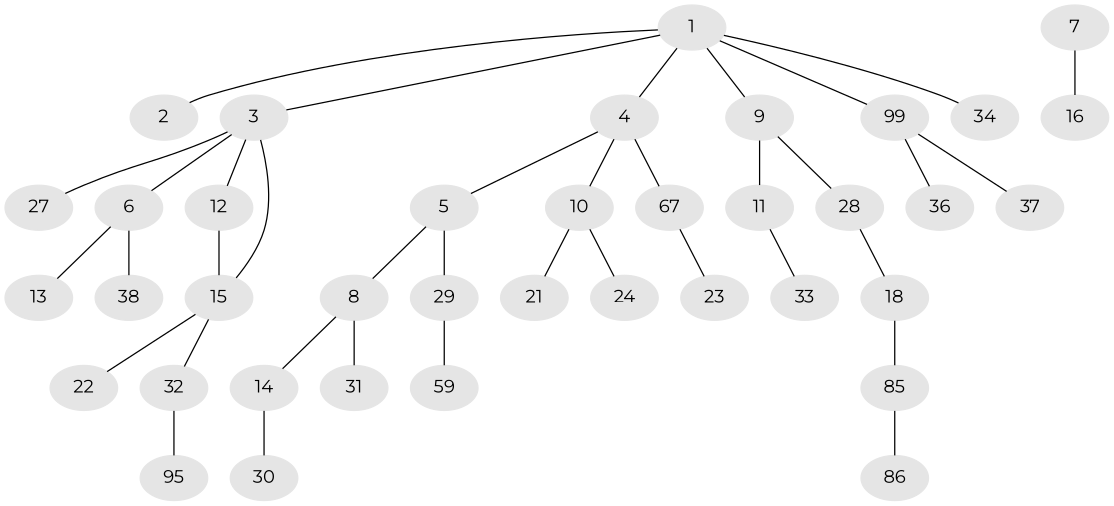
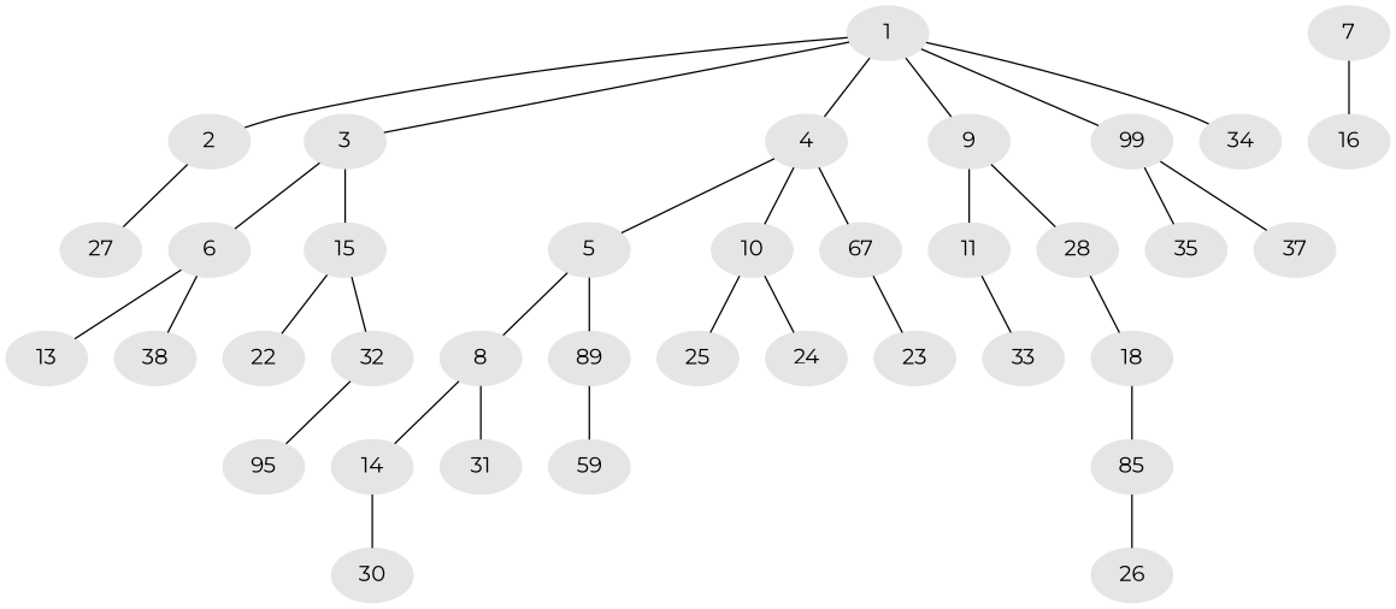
  graph {
    fontname=Montserrat
    node [color=gray90 fontname=Montserrat style=filled]
    edge [fontname=Montserrat weight=1.0]
    1
    2
    3
    4
    9
    n6 [label=99]
    34
    27
    6
-   12
    15
    5
    10
    n14 [label=67]
    11
    28
-   36
+   36 [label=35]
    37
    13
    38
    7
    16
    8
-   29
-   21
+   29 [label=89]
+   21 [label=25]
    24
    23
    14
    31
    n30 [label=59]
    30
    33
    n33 [label=85]
    18
    22
    32
    n37 [label=95]
-   26 [label=86]
+   26
    1 -- 2
    1 -- 3
    1 -- 4
    1 -- 9
    1 -- n6
    1 -- 34
-   3 -- 27
+   2 -- 27
    3 -- 6
-   3 -- 12
    3 -- 15
    4 -- 5
    4 -- 10
    4 -- n14
    9 -- 11
    9 -- 28
    n6 -- 36
    n6 -- 37
    6 -- 13
    6 -- 38
-   12 -- 15
    15 -- 22
    15 -- 32
    5 -- 8
    5 -- 29
    10 -- 21
    10 -- 24
    n14 -- 23
    11 -- 33
    28 -- 18
    7 -- 16
    8 -- 14
    8 -- 31 [weight=3.0]
    29 -- n30
    14 -- 30
    n33 -- 26 [weight=2.0]
    18 -- n33
    32 -- n37
  }
